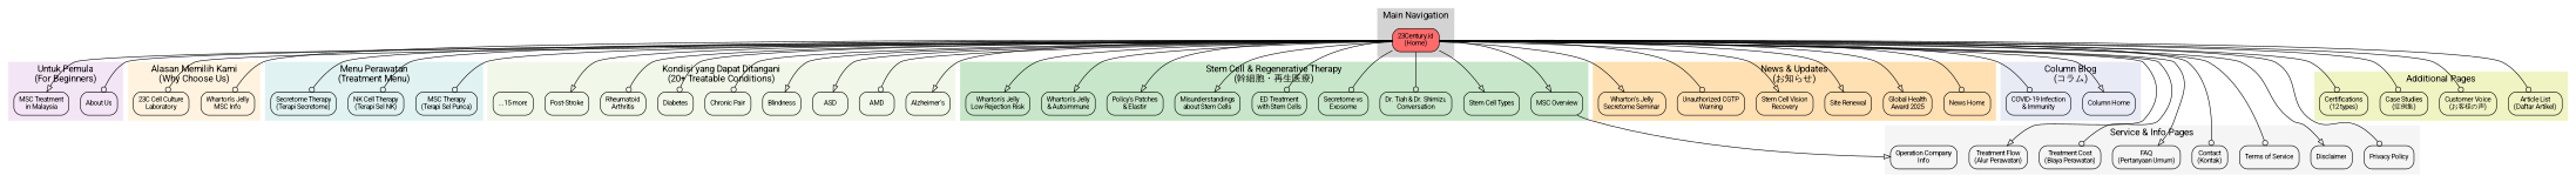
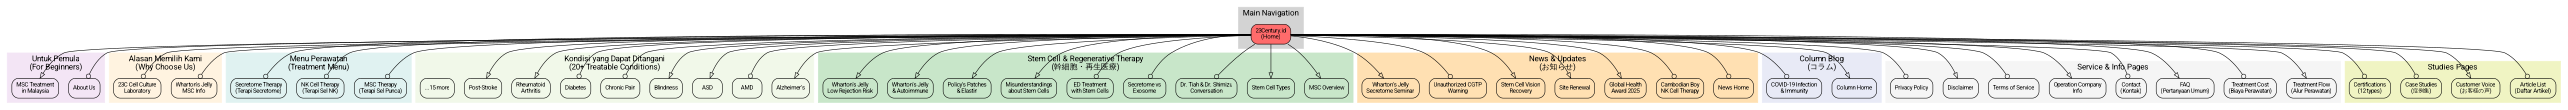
  digraph {
    fontname=Roboto
    rankdir=TB
    node [fillcolor="#DCEDC8" fontname=Roboto fontsize=10 shape=box style=rounded]
    edge [arrowhead=odot fontname=Roboto fontsize=8]
    n1 [fillcolor="#FCE4EC" label="About Us"]
    n2 [fillcolor="#FCE4EC" label="MSC Treatment\nin Malaysia"]
    n3 [fillcolor="#FF6B6B" label="23Century.id\n(Home)" style="rounded,filled"]
    n4 [fillcolor="#FFECB3" label="Wharton's Jelly\nMSC Info"]
    n5 [fillcolor="#FFECB3" label="23C Cell Culture\nLaboratory"]
    n6 [fillcolor="#B2DFDB" label="MSC Therapy\n(Terapi Sel Punca)"]
    n7 [fillcolor="#B2DFDB" label="NK Cell Therapy\n(Terapi Sel NK)"]
    n8 [fillcolor="#B2DFDB" label="Secretome Therapy\n(Terapi Secretome)"]
    n9 [label="Alzheimer's"]
    n10 [label=AMD]
    n11 [label=ASD]
    n12 [label=Blindness]
    n13 [label="Chronic Pain"]
    n14 [label=Diabetes]
    n15 [label="Rheumatoid\nArthritis"]
    n16 [label="Post-Stroke"]
    n17 [label="...15 more"]
    n18 [fillcolor="#C8E6C9" label="MSC Overview"]
    n19 [fillcolor="#C8E6C9" label="Stem Cell Types"]
    n20 [fillcolor="#C8E6C9" label="Dr. Tiah & Dr. Shimizu\nConversation"]
    n21 [fillcolor="#C8E6C9" label="Secretome vs\nExosome"]
    n22 [fillcolor="#C8E6C9" label="ED Treatment\nwith Stem Cells"]
    n23 [fillcolor="#C8E6C9" label="Misunderstandings\nabout Stem Cells"]
    n24 [fillcolor="#C8E6C9" label="Policy's Patches\n& Elastin"]
    n25 [fillcolor="#C8E6C9" label="Wharton's Jelly\n& Autoimmune"]
    n26 [fillcolor="#C8E6C9" label="Wharton's Jelly\nLow Rejection Risk"]
    n27 [fillcolor="#FFE0B2" label="News Home"]
+   n28 [fillcolor="#FFE0B2" label="Cambodian Boy\nNK Cell Therapy"]
    n29 [fillcolor="#FFE0B2" label="Global Health\nAward 2025"]
    n30 [fillcolor="#FFE0B2" label="Site Renewal"]
    n31 [fillcolor="#FFE0B2" label="Stem Cell Vision\nRecovery"]
    n32 [fillcolor="#FFE0B2" label="Unauthorized CGTP\nWarning"]
    n33 [fillcolor="#FFE0B2" label="Wharton's Jelly\nSecretome Seminar"]
    n34 [fillcolor="#C5CAE9" label="Column Home"]
    n35 [fillcolor="#C5CAE9" label="COVID-19 Infection\n& Immunity"]
    n36 [fillcolor="#EEEEEE" label="Treatment Flow\n(Alur Perawatan)"]
    n37 [fillcolor="#EEEEEE" label="Treatment Cost\n(Biaya Perawatan)"]
    n38 [fillcolor="#EEEEEE" label="FAQ\n(Pertanyaan Umum)"]
    n39 [fillcolor="#EEEEEE" label="Contact\n(Kontak)"]
    n40 [fillcolor="#EEEEEE" label="Operation Company\nInfo"]
    n41 [fillcolor="#EEEEEE" label="Terms of Service"]
    n42 [fillcolor="#EEEEEE" label=Disclaimer]
    n43 [fillcolor="#EEEEEE" label="Privacy Policy"]
    n44 [fillcolor="#F0F4C3" label="Article List\n(Daftar Artikel)"]
    n45 [fillcolor="#F0F4C3" label="Customer Voice\n(お客様の声)"]
    n46 [fillcolor="#F0F4C3" label="Case Studies\n(症例集)"]
    n47 [fillcolor="#F0F4C3" label="Certifications\n(12 types)"]
    subgraph cluster_1 {
      color="#F3E5F5"
      label="Untuk Pemula\n(For Beginners)"
      style=filled
      n1
      n2
    }
    subgraph cluster_2 {
      color=lightgrey
      label="Main Navigation"
      style=filled
      n3
    }
    subgraph cluster_3 {
      color="#FFF3E0"
      label="Alasan Memilih Kami\n(Why Choose Us)"
      style=filled
      n4
      n5
    }
    subgraph cluster_4 {
      color="#E0F2F1"
      label="Menu Perawatan\n(Treatment Menu)"
      style=filled
      n6
      n7
      n8
    }
    subgraph cluster_5 {
      color="#F1F8E9"
      label="Kondisi yang Dapat Ditangani\n(20+ Treatable Conditions)"
      style=filled
      n9
      n10
      n11
      n12
      n13
      n14
      n15
      n16
      n17
    }
    subgraph cluster_6 {
      color="#C8E6C9"
      label="Stem Cell & Regenerative Therapy\n(幹細胞・再生医療)"
      style=filled
      n18
      n19
      n20
      n21
      n22
      n23
      n24
      n25
      n26
    }
    subgraph cluster_7 {
      color="#FFE0B2"
      label="News & Updates\n(お知らせ)"
      style=filled
      n27
+     n28
      n29
      n30
      n31
      n32
      n33
    }
    subgraph cluster_8 {
      color="#E8EAF6"
      label="Column Blog\n(コラム)"
      style=filled
      n34
      n35
    }
    subgraph cluster_9 {
      color="#F5F5F5"
      label="Service & Info Pages"
      style=filled
      n36
      n37
      n38
      n39
      n40
      n41
      n42
      n43
    }
    subgraph cluster_10 {
      color="#F0F4C3"
-     label="Additional Pages"
+     label="Studies Pages"
      style=filled
      n44
      n45
      n46
      n47
    }
    n3 -> n1
    n3 -> n2 [arrowhead=onormal]
    n3 -> n4
    n3 -> n5
    n3 -> n6
    n3 -> n7
    n3 -> n8
    n3 -> n9 [arrowhead=onormal]
    n3 -> n10
    n3 -> n11 [arrowhead=onormal]
    n3 -> n12 [arrowhead=onormal]
    n3 -> n13
    n3 -> n14
-   n3 -> n15
+   n3 -> n15 [arrowhead=onormal]
    n3 -> n16 [arrowhead=onormal]
    n3 -> n18 [arrowhead=onormal]
    n3 -> n19 [arrowhead=onormal]
    n3 -> n20
    n3 -> n21
    n3 -> n22
    n3 -> n23 [arrowhead=onormal]
    n3 -> n24 [arrowhead=onormal]
    n3 -> n25 [arrowhead=onormal]
    n3 -> n26 [arrowhead=onormal]
    n3 -> n27
+   n3 -> n28
    n3 -> n29 [arrowhead=onormal]
    n3 -> n30 [arrowhead=onormal]
    n3 -> n31 [arrowhead=onormal]
    n3 -> n32
    n3 -> n33 [arrowhead=onormal]
    n3 -> n34 [arrowhead=onormal]
    n3 -> n35
    n3 -> n36 [arrowhead=onormal]
    n3 -> n37
    n3 -> n38 [arrowhead=onormal]
    n3 -> n39
-   n18 -> n40 [arrowhead=onormal]
+   n3 -> n40 [arrowhead=onormal]
    n3 -> n41
    n3 -> n42 [arrowhead=onormal]
    n3 -> n43
    n3 -> n44
-   n3 -> n45
+   n3 -> n45 [arrowhead=onormal]
    n3 -> n46
    n3 -> n47
  }
